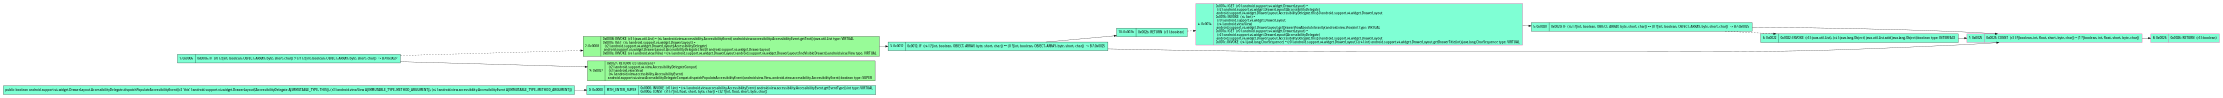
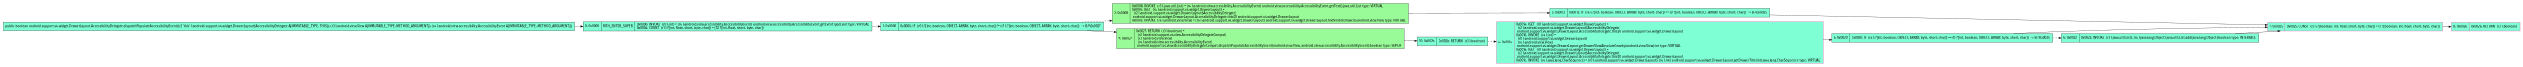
  digraph {
    fontname="Fira Sans"
    rankdir=LR
    node [color=black fillcolor=aquamarine fontname="Fira Sans" shape=record style=filled]
    edge [fontname="Fira Sans"]
    n1 [label="{0\:\ 0x0000|MTH_ENTER_SUPER\l|0x0000: INVOKE  (r0 I:int) = (r4 I:android.view.accessibility.AccessibilityEvent) android.view.accessibility.AccessibilityEvent.getEventType():int type: VIRTUAL \l0x0004: CONST  (r1 I:?[int, float, short, byte, char]) = (32 ?[int, float, short, byte, char]) \l}"]
    n2 [label="{1\:\ 0x0006|0x0006: IF  (r0 I:?[int, boolean, OBJECT, ARRAY, byte, short, char]) != (r1 I:?[int, boolean, OBJECT, ARRAY, byte, short, char])  \-\> B:9:0x0027 \l}"]
    n3 [fillcolor=palegreen label="{2\:\ 0x0008|0x0008: INVOKE  (r3 I:java.util.List) = (r4 I:android.view.accessibility.AccessibilityEvent) android.view.accessibility.AccessibilityEvent.getText():java.util.List type: VIRTUAL \l0x000c: IGET  (r4 I:android.support.v4.widget.DrawerLayout) = \l  (r2 I:android.support.v4.widget.DrawerLayout$AccessibilityDelegate)\l android.support.v4.widget.DrawerLayout.AccessibilityDelegate.this$0 android.support.v4.widget.DrawerLayout \l0x000e: INVOKE  (r4 I:android.view.View) = (r4 I:android.support.v4.widget.DrawerLayout) android.support.v4.widget.DrawerLayout.findVisibleDrawer():android.view.View type: VIRTUAL \l}"]
    n4 [fillcolor=palegreen label="{9\:\ 0x0027|0x0027: RETURN  (r3 I:boolean) = \l  (r2 I:android.support.v4.view.AccessibilityDelegateCompat)\l  (r3 I:android.view.View)\l  (r4 I:android.view.accessibility.AccessibilityEvent)\l android.support.v4.view.AccessibilityDelegateCompat.dispatchPopulateAccessibilityEvent(android.view.View, android.view.accessibility.AccessibilityEvent):boolean type: SUPER \l}"]
    n5 [label="{3\:\ 0x0012|0x0012: IF  (r4 I:?[int, boolean, OBJECT, ARRAY, byte, short, char]) == (0 ?[int, boolean, OBJECT, ARRAY, byte, short, char])  \-\> B:7:0x0025 \l}"]
    n6 [label="{10\:\ 0x002b|0x002b: RETURN  (r3 I:boolean) \l}"]
    n7 [color=deeppink label="{7\:\ 0x0025|0x0025: CONST  (r3 I:?[boolean, int, float, short, byte, char]) = (1 ?[boolean, int, float, short, byte, char]) \l}"]
    n8 [color=deeppink label="{4\:\ 0x0014|0x0014: IGET  (r0 I:android.support.v4.widget.DrawerLayout) = \l  (r2 I:android.support.v4.widget.DrawerLayout$AccessibilityDelegate)\l android.support.v4.widget.DrawerLayout.AccessibilityDelegate.this$0 android.support.v4.widget.DrawerLayout \l0x0016: INVOKE  (r4 I:int) = \l  (r0 I:android.support.v4.widget.DrawerLayout)\l  (r4 I:android.view.View)\l android.support.v4.widget.DrawerLayout.getDrawerViewAbsoluteGravity(android.view.View):int type: VIRTUAL \l0x001a: IGET  (r0 I:android.support.v4.widget.DrawerLayout) = \l  (r2 I:android.support.v4.widget.DrawerLayout$AccessibilityDelegate)\l android.support.v4.widget.DrawerLayout.AccessibilityDelegate.this$0 android.support.v4.widget.DrawerLayout \l0x001c: INVOKE  (r4 I:java.lang.CharSequence) = (r0 I:android.support.v4.widget.DrawerLayout), (r4 I:int) android.support.v4.widget.DrawerLayout.getDrawerTitle(int):java.lang.CharSequence type: VIRTUAL \l}"]
    n9 [label="{5\:\ 0x0020|0x0020: IF  (r4 I:?[int, boolean, OBJECT, ARRAY, byte, short, char]) == (0 ?[int, boolean, OBJECT, ARRAY, byte, short, char])  \-\> B:7:0x0025 \l}"]
    n10 [color=deeppink label="{8\:\ 0x0026|0x0026: RETURN  (r3 I:boolean) \l}"]
    n11 [label="{6\:\ 0x0022|0x0022: INVOKE  (r3 I:java.util.List), (r4 I:java.lang.Object) java.util.List.add(java.lang.Object):boolean type: INTERFACE \l}"]
    n12 [label="{public boolean android.support.v4.widget.DrawerLayout.AccessibilityDelegate.dispatchPopulateAccessibilityEvent((r2 'this' I:android.support.v4.widget.DrawerLayout$AccessibilityDelegate A[IMMUTABLE_TYPE, THIS]), (r3 I:android.view.View A[IMMUTABLE_TYPE, METHOD_ARGUMENT]), (r4 I:android.view.accessibility.AccessibilityEvent A[IMMUTABLE_TYPE, METHOD_ARGUMENT])) }"]
+   n1 -> n2
    n2 -> n3 [style=dashed]
    n2 -> n4
    n3 -> n5
-   n5 -> n6
+   n4 -> n6
    n5 -> n7
    n6 -> n8 [style=dashed]
    n7 -> n10
    n8 -> n9
    n9 -> n7
    n9 -> n11 [style=dashed]
    n11 -> n7
    n12 -> n1
  }
